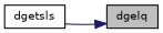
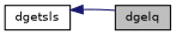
  digraph {
    rankdir=RL
    node [color=black fontname=Helvetica fontsize=10 shape=record style=filled]
    n1 [fillcolor=grey75 fontcolor=black height=0.2 label=dgelq width=0.4]
    n2 [fillcolor=white height=0.2 label=dgetsls width=0.4]
-   n1 -> n2 [color=midnightblue dir=back fontname=Helvetica fontsize=10 labelfontname=Helvetica labelfontsize=10 style=solid]
+   n2 -> n1 [color=midnightblue dir=back fontname=Helvetica fontsize=10 labelfontname=Helvetica labelfontsize=10 style=solid]
  }
